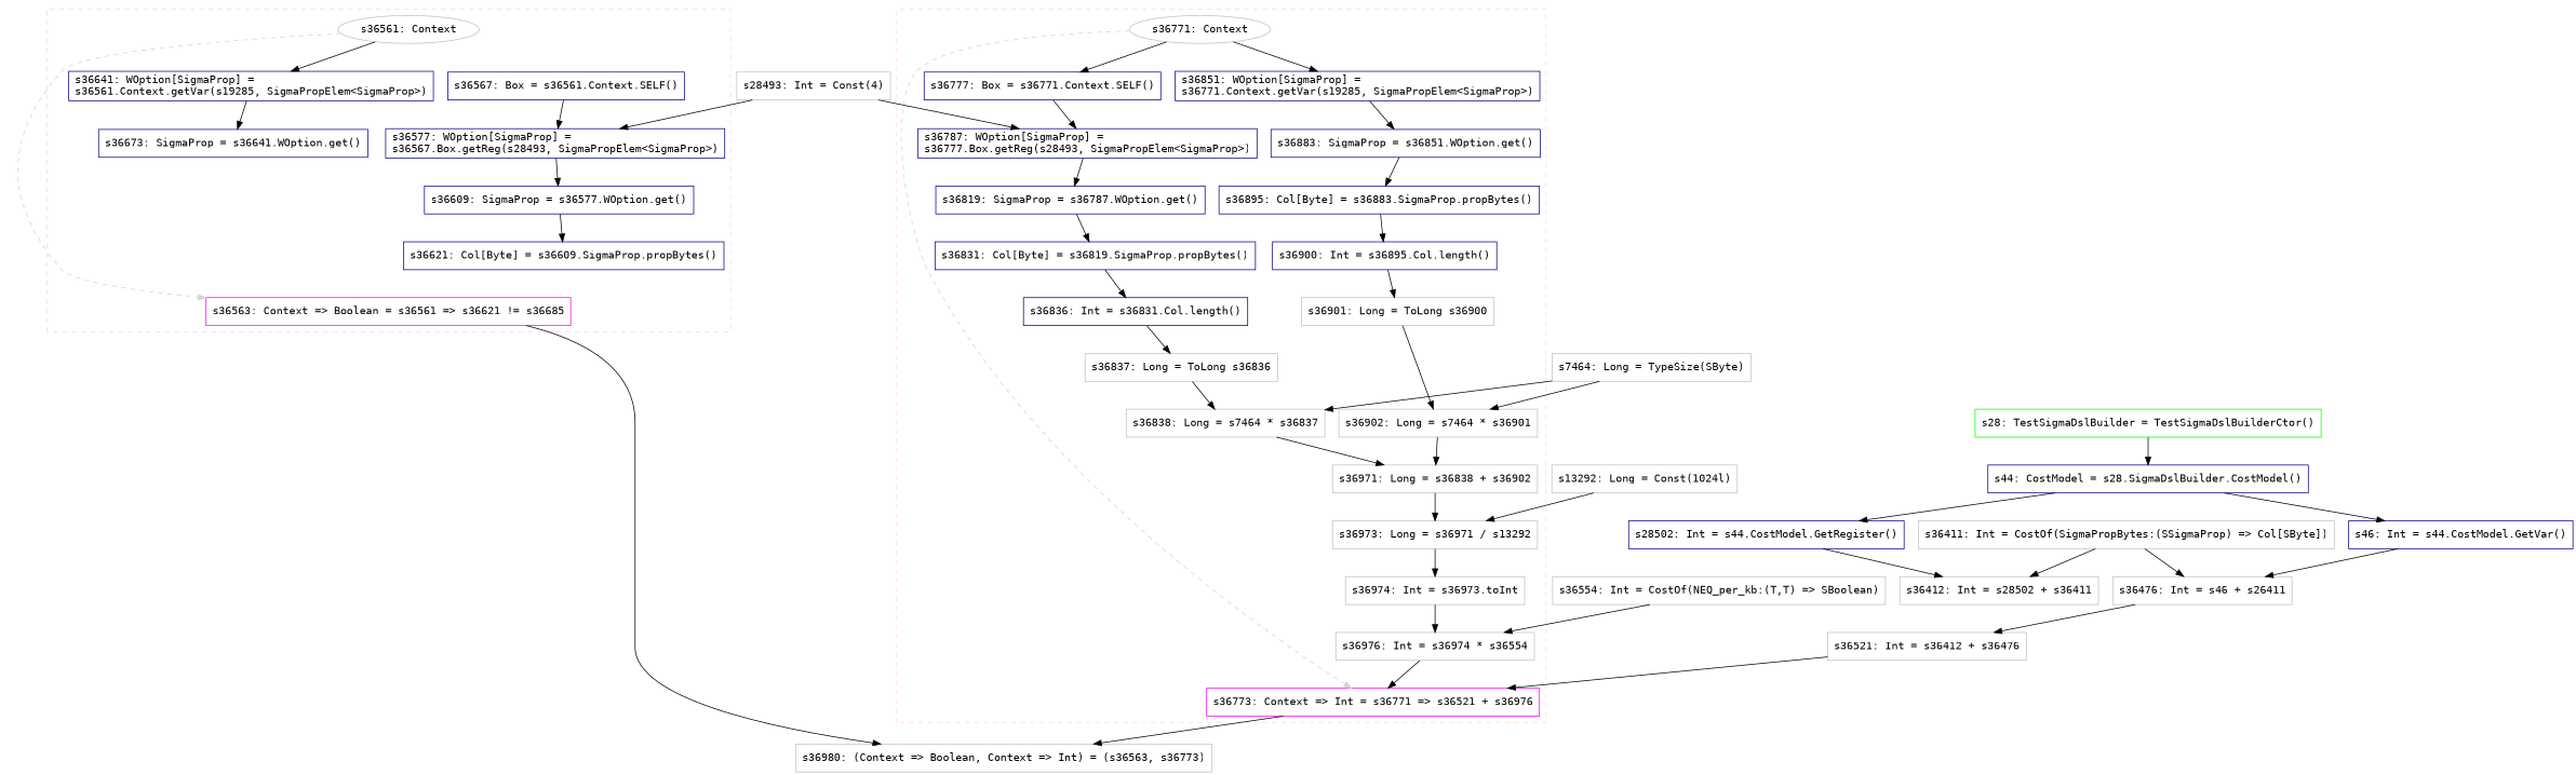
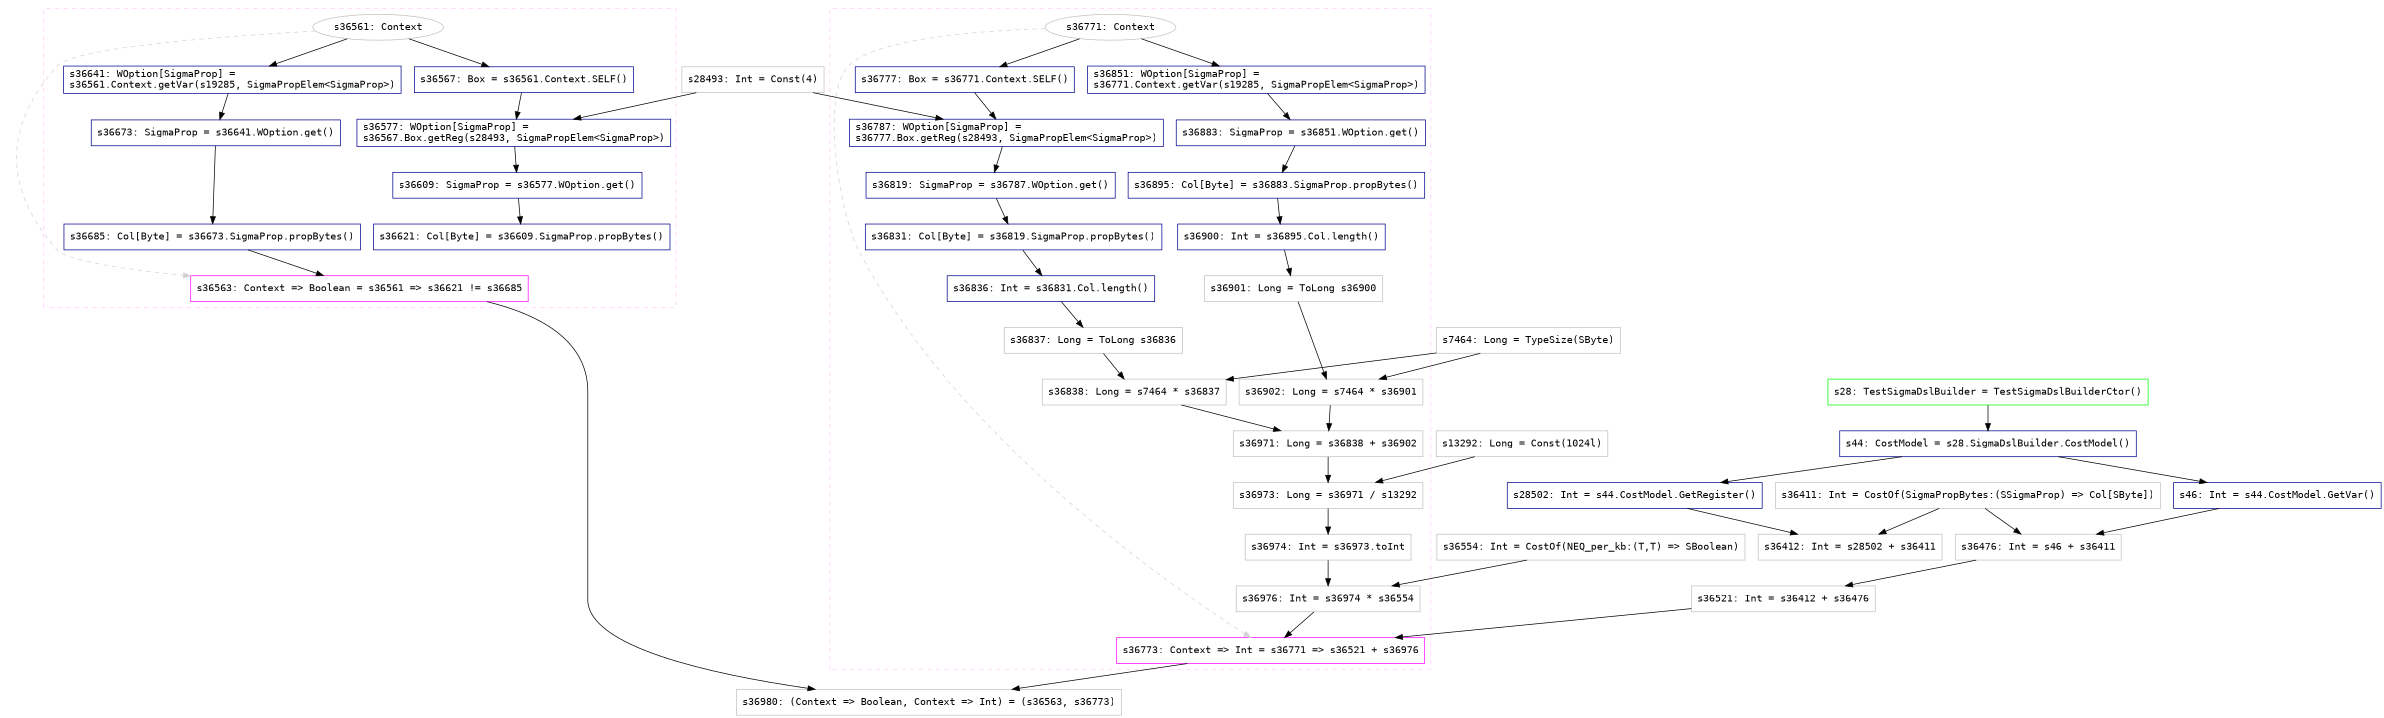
  digraph {
    concentrate=true
    fontname="DejaVu Sans Mono"
    node [color=gray fillcolor=white fontname="DejaVu Sans Mono" shape=box style=filled]
    edge [fontname="DejaVu Sans Mono" style=solid]
    n1 [label="s36561: Context" shape=oval]
    n2 [color=magenta label="s36563: Context => Boolean = s36561 => s36621 != s36685"]
    n3 [color=darkblue label="s36567: Box = s36561.Context.SELF()"]
    n4 [color=darkblue label="s36577: WOption[SigmaProp] =\ls36567.Box.getReg(s28493, SigmaPropElem<SigmaProp>)\l"]
    n5 [color=darkblue label="s36609: SigmaProp = s36577.WOption.get()"]
    n6 [color=darkblue label="s36621: Col[Byte] = s36609.SigmaProp.propBytes()"]
    n7 [color=darkblue label="s36641: WOption[SigmaProp] =\ls36561.Context.getVar(s19285, SigmaPropElem<SigmaProp>)\l"]
    n8 [color=darkblue label="s36673: SigmaProp = s36641.WOption.get()"]
+   n9 [color=darkblue label="s36685: Col[Byte] = s36673.SigmaProp.propBytes()"]
    n10 [label="s36771: Context" shape=oval]
    n11 [color=magenta label="s36773: Context => Int = s36771 => s36521 + s36976"]
    n12 [color=darkblue label="s36777: Box = s36771.Context.SELF()"]
    n13 [color=darkblue label="s36787: WOption[SigmaProp] =\ls36777.Box.getReg(s28493, SigmaPropElem<SigmaProp>)\l"]
    n14 [color=darkblue label="s36819: SigmaProp = s36787.WOption.get()"]
    n15 [color=darkblue label="s36831: Col[Byte] = s36819.SigmaProp.propBytes()"]
    n16 [color=darkblue label="s36836: Int = s36831.Col.length()"]
    n17 [label="s36837: Long = ToLong s36836"]
    n18 [label="s36838: Long = s7464 * s36837"]
    n19 [color=darkblue label="s36851: WOption[SigmaProp] =\ls36771.Context.getVar(s19285, SigmaPropElem<SigmaProp>)\l"]
    n20 [color=darkblue label="s36883: SigmaProp = s36851.WOption.get()"]
    n21 [color=darkblue label="s36895: Col[Byte] = s36883.SigmaProp.propBytes()"]
    n22 [color=darkblue label="s36900: Int = s36895.Col.length()"]
    n23 [label="s36901: Long = ToLong s36900"]
    n24 [label="s36902: Long = s7464 * s36901"]
    n25 [label="s36971: Long = s36838 + s36902"]
    n26 [label="s36973: Long = s36971 / s13292"]
    n27 [label="s36974: Int = s36973.toInt"]
    n28 [label="s36976: Int = s36974 * s36554"]
    n29 [label="s36980: (Context => Boolean, Context => Int) = (s36563, s36773)"]
    n30 [label="s28493: Int = Const(4)"]
    n31 [label="s7464: Long = TypeSize(SByte)"]
    n32 [label="s36554: Int = CostOf(NEQ_per_kb:(T,T) => SBoolean)"]
    n33 [color=green label="s28: TestSigmaDslBuilder = TestSigmaDslBuilderCtor()"]
    n34 [color=darkblue label="s44: CostModel = s28.SigmaDslBuilder.CostModel()"]
    n35 [color=darkblue label="s28502: Int = s44.CostModel.GetRegister()"]
    n36 [color=darkblue label="s46: Int = s44.CostModel.GetVar()"]
    n37 [label="s36412: Int = s28502 + s36411"]
-   n38 [label="s36476: Int = s46 + s26411"]
+   n38 [label="s36476: Int = s46 + s36411"]
    n39 [label="s36411: Int = CostOf(SigmaPropBytes:(SSigmaProp) => Col[SByte])"]
    n40 [label="s36521: Int = s36412 + s36476"]
    n41 [label="s13292: Long = Const(1024l)"]
    subgraph cluster_1 {
      color="#FFCCFF"
      style=dashed
      n3
      n4
      n5
      n6
      n7
      n8
+     n9
      subgraph sub_2 {
        color="#FFCCFF"
        rank=source
        style=dashed
        n1
      }
      subgraph sub_3 {
        color="#FFCCFF"
        rank=sink
        style=dashed
        n2
      }
    }
    subgraph cluster_4 {
      color="#FFCCFF"
      style=dashed
      n12
      n13
      n14
      n15
      n16
      n17
      n18
      n19
      n20
      n21
      n22
      n23
      n24
      n25
      n26
      n27
      n28
      subgraph sub_5 {
        color="#FFCCFF"
        rank=source
        style=dashed
        n10
      }
      subgraph sub_6 {
        color="#FFCCFF"
        rank=sink
        style=dashed
        n11
      }
    }
    n1 -> n2 [color=lightgray style=dashed weight=0]
+   n1 -> n3
    n1 -> n7
    n2 -> n29
    n3 -> n4
    n4 -> n5
    n5 -> n6
    n7 -> n8
+   n8 -> n9
+   n9 -> n2
    n10 -> n11 [color=lightgray style=dashed weight=0]
    n10 -> n12
    n10 -> n19
    n11 -> n29
    n12 -> n13
    n13 -> n14
    n14 -> n15
    n15 -> n16
    n16 -> n17
    n17 -> n18
    n18 -> n25
    n19 -> n20
    n20 -> n21
    n21 -> n22
    n22 -> n23
    n23 -> n24
    n24 -> n25
    n25 -> n26
    n26 -> n27
    n27 -> n28
    n28 -> n11
    n30 -> n4
    n30 -> n13
    n31 -> n18
    n31 -> n24
    n32 -> n28
    n33 -> n34
    n34 -> n35
    n34 -> n36
    n35 -> n37
    n36 -> n38
    n38 -> n40
    n39 -> n37
    n39 -> n38
    n40 -> n11
    n41 -> n26
  }
